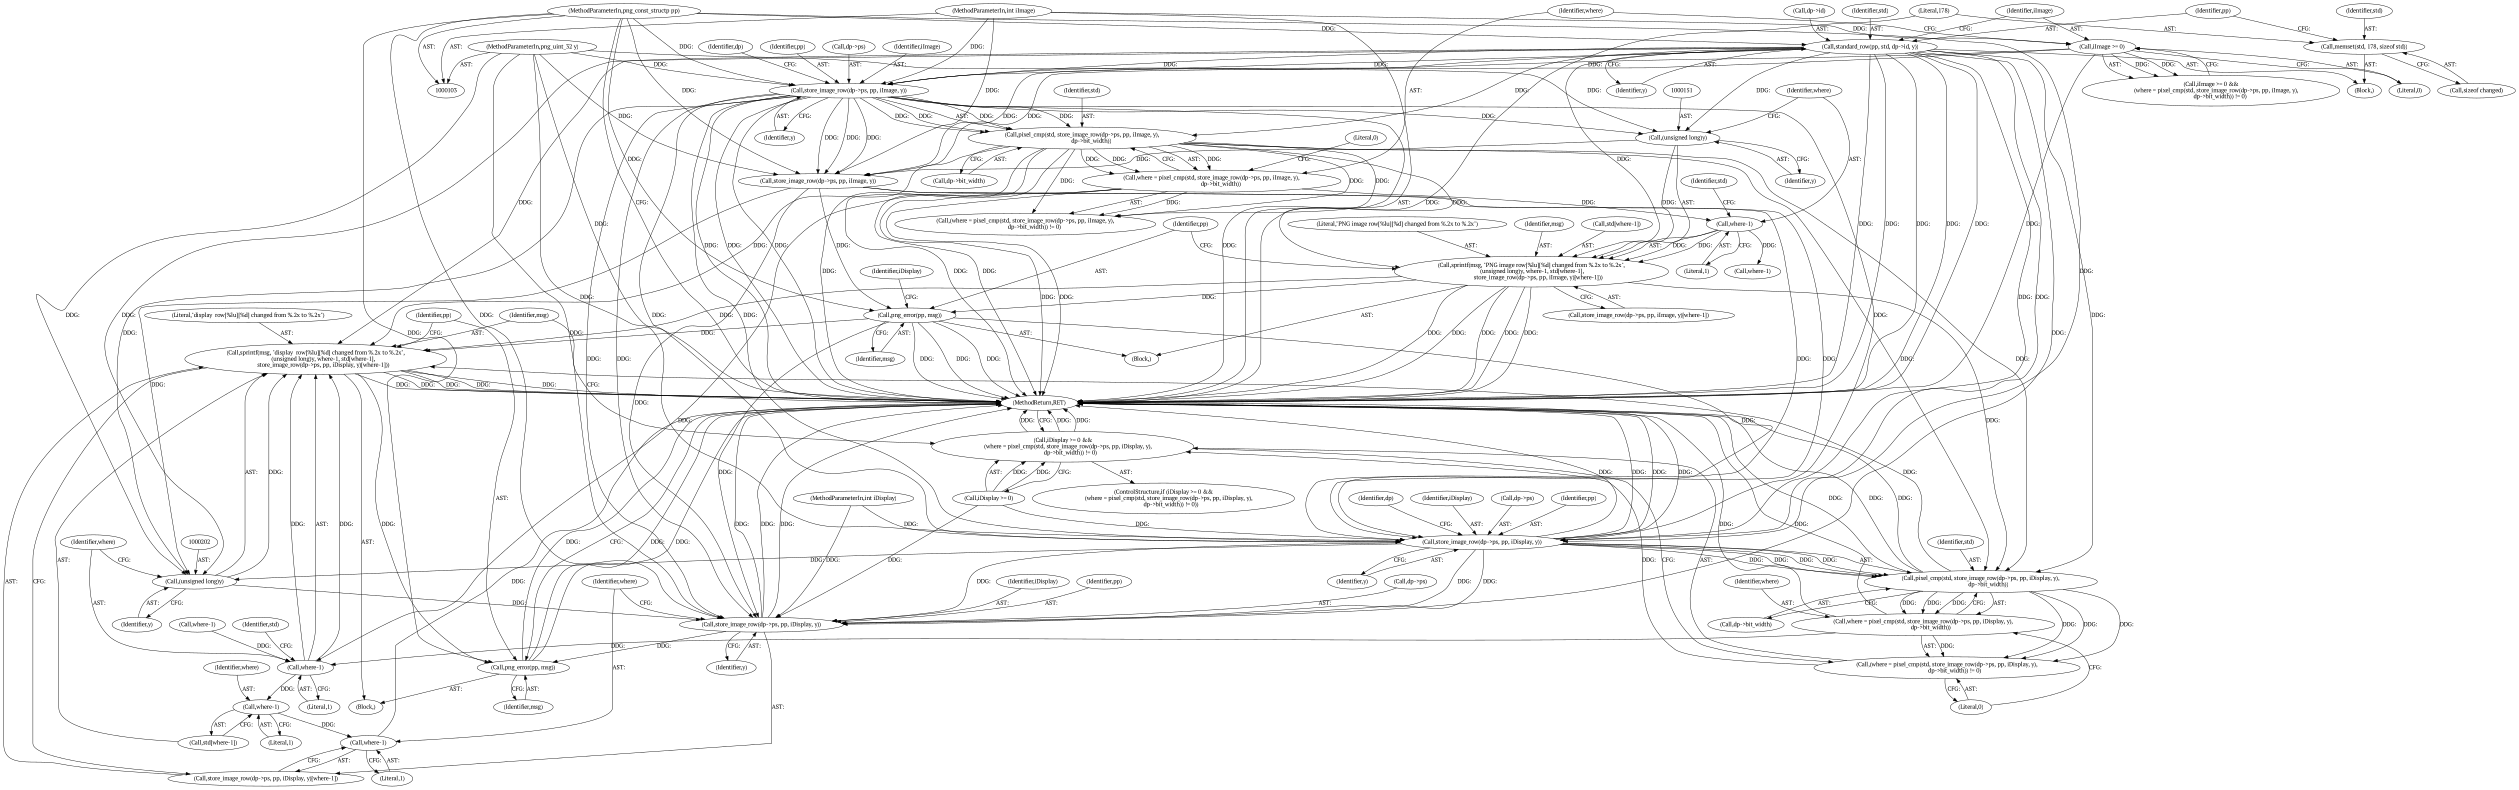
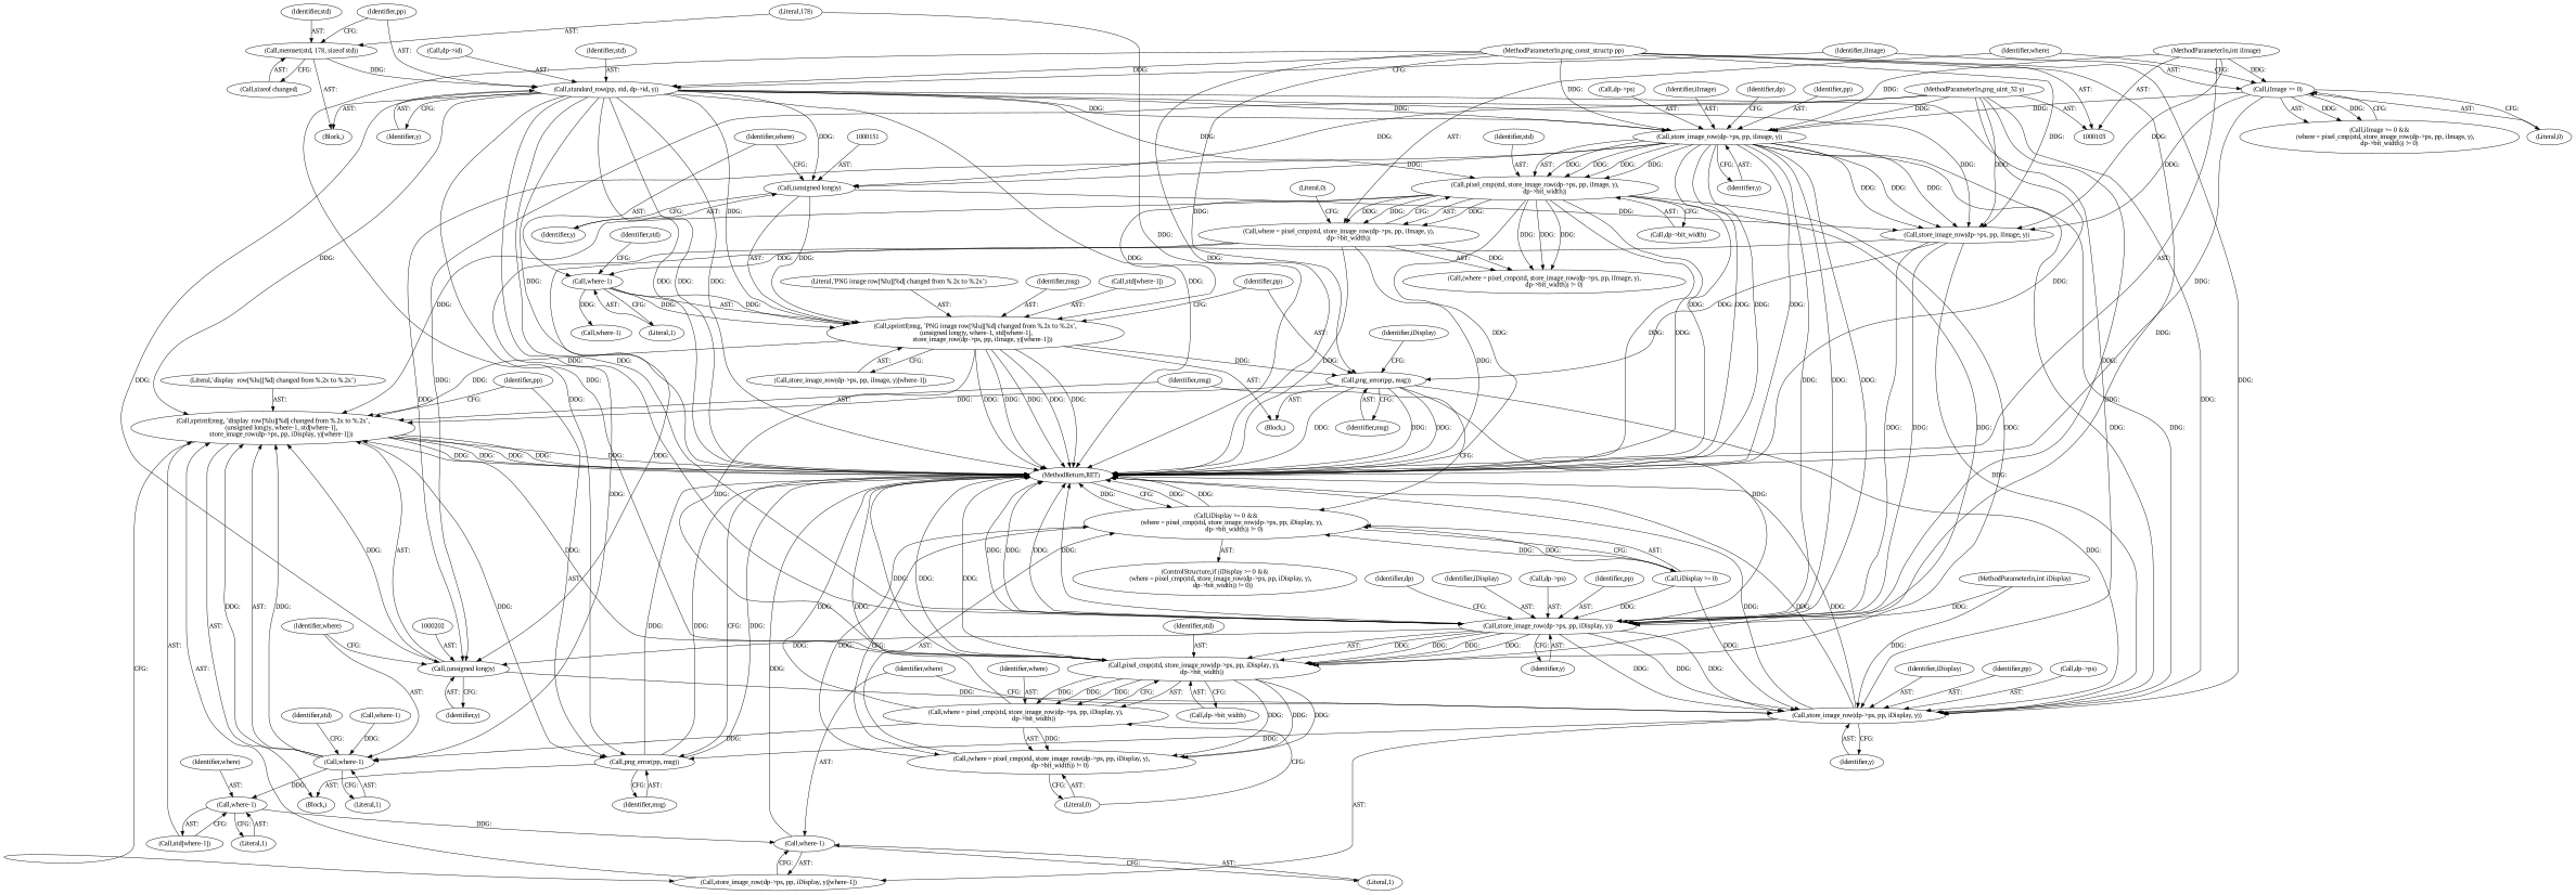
  digraph {
    fontname="PT Serif"
    node [fontname="PT Serif"]
    edge [fontname="PT Serif"]
    n1 [label="(Call,sprintf(msg, \"PNG image row[%lu][%d] changed from %.2x to %.2x\",\n (unsigned long)y, where-1, std[where-1],\n         store_image_row(dp->ps, pp, iImage, y)[where-1]))"]
    n2 [label="(Call,png_error(pp, msg))"]
    n3 [label="(Call,pixel_cmp(std, store_image_row(dp->ps, pp, iDisplay, y),\n          dp->bit_width))"]
    n4 [label="(Call,sprintf(msg, \"display  row[%lu][%d] changed from %.2x to %.2x\",\n          (unsigned long)y, where-1, std[where-1],\n          store_image_row(dp->ps, pp, iDisplay, y)[where-1]))"]
    n5 [label="(Call,store_image_row(dp->ps, pp, iImage, y)[where-1])"]
    n6 [label="(MethodReturn,RET)"]
    n7 [label="(Block,)"]
    n8 [label="(Call,store_image_row(dp->ps, pp, iDisplay, y))"]
    n9 [label="(Call,store_image_row(dp->ps, pp, iDisplay, y))"]
    n10 [label="(Identifier,msg)"]
    n11 [label="(Call,(where = pixel_cmp(std, store_image_row(dp->ps, pp, iDisplay, y),\n          dp->bit_width)) != 0)"]
    n12 [label="(Call,where = pixel_cmp(std, store_image_row(dp->ps, pp, iDisplay, y),\n          dp->bit_width))"]
    n13 [label="(Call,dp->bit_width)"]
    n14 [label="(Call,png_error(pp, msg))"]
    n15 [label="(Call,store_image_row(dp->ps, pp, iDisplay, y)[where-1])"]
    n16 [label="(Block,)"]
    n17 [label="(Call,iDisplay >= 0 &&\n       (where = pixel_cmp(std, store_image_row(dp->ps, pp, iDisplay, y),\n          dp->bit_width)) != 0)"]
    n18 [label="(Call,(unsigned long)y)"]
    n19 [label="(Call,store_image_row(dp->ps, pp, iImage, y))"]
    n20 [label="(Identifier,y)"]
    n21 [label="(Call,(unsigned long)y)"]
    n22 [label="(Call,standard_row(pp, std, dp->id, y))"]
    n23 [label="(Call,store_image_row(dp->ps, pp, iImage, y))"]
    n24 [label="(Call,pixel_cmp(std, store_image_row(dp->ps, pp, iImage, y),\n            dp->bit_width))"]
    n25 [label="(Block,)"]
    n26 [label="(Identifier,y)"]
    n27 [label="(Identifier,y)"]
    n28 [label="(Call,where = pixel_cmp(std, store_image_row(dp->ps, pp, iImage, y),\n            dp->bit_width))"]
    n29 [label="(Call,(where = pixel_cmp(std, store_image_row(dp->ps, pp, iImage, y),\n            dp->bit_width)) != 0)"]
    n30 [label="(Call,dp->bit_width)"]
    n31 [label="(Identifier,y)"]
    n32 [label="(Identifier,y)"]
    n33 [label="(Identifier,y)"]
    n34 [label="(MethodParameterIn,png_const_structp pp)"]
    1000103
    n36 [label="(Identifier,msg)"]
    n37 [label="(Call,memset(std, 178, sizeof std))"]
    n38 [label="(Call,sizeof changed)"]
    n39 [label="(MethodParameterIn,png_uint_32 y)"]
    n40 [label="(Call,iImage >= 0)"]
    n41 [label="(Literal,0)"]
    n42 [label="(Call,iImage >= 0 &&\n       (where = pixel_cmp(std, store_image_row(dp->ps, pp, iImage, y),\n            dp->bit_width)) != 0)"]
    n43 [label="(MethodParameterIn,int iImage)"]
    n44 [label="(Call,where-1)"]
    n45 [label="(Call,where-1)"]
    n46 [label="(Literal,1)"]
    n47 [label="(Call,where-1)"]
    n48 [label="(Call,where-1)"]
    n49 [label="(Literal,1)"]
    n50 [label="(Literal,0)"]
    n51 [label="(ControlStructure,if (iDisplay >= 0 &&\n       (where = pixel_cmp(std, store_image_row(dp->ps, pp, iDisplay, y),\n          dp->bit_width)) != 0))"]
    n52 [label="(Call,iDisplay >= 0)"]
    n53 [label="(Call,where-1)"]
    n54 [label="(Call,std[where-1])"]
    n55 [label="(Literal,1)"]
    n56 [label="(Literal,1)"]
    n57 [label="(Identifier,pp)"]
    n58 [label="(Identifier,msg)"]
    n59 [label="(Literal,178)"]
    n60 [label="(Call,dp->id)"]
    n61 [label="(Identifier,iImage)"]
    n62 [label="(Identifier,where)"]
    n63 [label="(Identifier,iDisplay)"]
    n64 [label="(Identifier,iImage)"]
    n65 [label="(Identifier,where)"]
    n66 [label="(Identifier,where)"]
    n67 [label="(Literal,0)"]
    n68 [label="(Identifier,where)"]
    n69 [label="(Identifier,pp)"]
    n70 [label="(Identifier,iDisplay)"]
    n71 [label="(Identifier,pp)"]
    n72 [label="(Literal,\"display  row[%lu][%d] changed from %.2x to %.2x\")"]
    n73 [label="(Identifier,pp)"]
    n74 [label="(Identifier,pp)"]
    n75 [label="(Call,where-1)"]
    n76 [label="(Identifier,std)"]
    n77 [label="(Identifier,dp)"]
    n78 [label="(Identifier,where)"]
    n79 [label="(Identifier,std)"]
    n80 [label="(Identifier,std)"]
    n81 [label="(Identifier,dp)"]
    n82 [label="(Identifier,iDisplay)"]
    n83 [label="(Call,dp->ps)"]
    n84 [label="(Identifier,std)"]
    n85 [label="(Call,std[where-1])"]
    n86 [label="(Identifier,where)"]
    n87 [label="(MethodParameterIn,int iDisplay)"]
    n88 [label="(Call,dp->ps)"]
    n89 [label="(Identifier,pp)"]
    n90 [label="(Identifier,std)"]
    n91 [label="(Identifier,std)"]
    n92 [label="(Call,dp->ps)"]
    n93 [label="(Literal,\"PNG image row[%lu][%d] changed from %.2x to %.2x\")"]
    n94 [label="(Identifier,msg)"]
    1000151
    1000202
    n1 -> n2 [label="DDG: "]
    n1 -> n3 [label="DDG: "]
    n1 -> n4 [label="DDG: "]
    n1 -> n5 [label="CFG: "]
    n1 -> n6 [label="DDG: "]
    n1 -> n6 [label="DDG: "]
    n1 -> n6 [label="DDG: "]
    n1 -> n6 [label="DDG: "]
    n1 -> n6 [label="DDG: "]
    n1 -> n7 [label="AST: "]
    n2 -> n4 [label="DDG: "]
    n2 -> n6 [label="DDG: "]
    n2 -> n6 [label="DDG: "]
    n2 -> n6 [label="DDG: "]
    n2 -> n7 [label="AST: "]
    n2 -> n8 [label="DDG: "]
    n2 -> n9 [label="DDG: "]
    n2 -> n10 [label="CFG: "]
    n3 -> n4 [label="DDG: "]
    n3 -> n6 [label="DDG: "]
    n3 -> n6 [label="DDG: "]
    n3 -> n6 [label="DDG: "]
    n3 -> n11 [label="DDG: "]
    n3 -> n11 [label="DDG: "]
    n3 -> n11 [label="DDG: "]
    n3 -> n12 [label="AST: "]
    n3 -> n12 [label="DDG: "]
    n3 -> n12 [label="DDG: "]
    n3 -> n12 [label="DDG: "]
    n3 -> n13 [label="CFG: "]
    n4 -> n6 [label="DDG: "]
    n4 -> n6 [label="DDG: "]
    n4 -> n6 [label="DDG: "]
    n4 -> n6 [label="DDG: "]
    n4 -> n6 [label="DDG: "]
    n4 -> n14 [label="DDG: "]
    n4 -> n15 [label="CFG: "]
    n4 -> n16 [label="AST: "]
    n5 -> n1 [label="AST: "]
    n6 -> n14 [label="CFG: "]
    n6 -> n17 [label="CFG: "]
    n8 -> n3 [label="AST: "]
    n8 -> n3 [label="DDG: "]
    n8 -> n3 [label="DDG: "]
    n8 -> n3 [label="DDG: "]
    n8 -> n3 [label="DDG: "]
    n8 -> n6 [label="DDG: "]
    n8 -> n6 [label="DDG: "]
    n8 -> n6 [label="DDG: "]
    n8 -> n6 [label="DDG: "]
    n8 -> n9 [label="DDG: "]
    n8 -> n9 [label="DDG: "]
    n8 -> n9 [label="DDG: "]
    n8 -> n21 [label="DDG: "]
    n8 -> n31 [label="CFG: "]
    n9 -> n6 [label="DDG: "]
    n9 -> n6 [label="DDG: "]
    n9 -> n6 [label="DDG: "]
    n9 -> n14 [label="DDG: "]
    n9 -> n15 [label="AST: "]
    n9 -> n33 [label="CFG: "]
    n10 -> n2 [label="AST: "]
    n11 -> n17 [label="AST: "]
    n11 -> n17 [label="DDG: "]
    n11 -> n50 [label="CFG: "]
    n12 -> n3 [label="CFG: "]
    n12 -> n6 [label="DDG: "]
    n12 -> n6 [label="DDG: "]
    n12 -> n11 [label="AST: "]
    n12 -> n11 [label="DDG: "]
    n12 -> n47 [label="DDG: "]
    n13 -> n3 [label="AST: "]
    n14 -> n6 [label="DDG: "]
    n14 -> n6 [label="DDG: "]
    n14 -> n6 [label="DDG: "]
    n14 -> n16 [label="AST: "]
    n14 -> n36 [label="CFG: "]
    n15 -> n4 [label="AST: "]
    n15 -> n53 [label="CFG: "]
    n17 -> n6 [label="DDG: "]
    n17 -> n6 [label="DDG: "]
    n17 -> n6 [label="DDG: "]
    n17 -> n11 [label="CFG: "]
    n17 -> n51 [label="AST: "]
    n17 -> n52 [label="CFG: "]
    n18 -> n1 [label="AST: "]
    n18 -> n1 [label="DDG: "]
    n18 -> n19 [label="DDG: "]
    n18 -> n20 [label="CFG: "]
    n19 -> n2 [label="DDG: "]
    n19 -> n8 [label="DDG: "]
    n19 -> n8 [label="DDG: "]
    n19 -> n9 [label="DDG: "]
    n19 -> n21 [label="DDG: "]
    n20 -> n18 [label="AST: "]
    n21 -> n4 [label="AST: "]
    n21 -> n4 [label="DDG: "]
    n21 -> n9 [label="DDG: "]
    n21 -> n32 [label="CFG: "]
    n22 -> n1 [label="DDG: "]
    n22 -> n3 [label="DDG: "]
    n22 -> n4 [label="DDG: "]
    n22 -> n6 [label="DDG: "]
    n22 -> n6 [label="DDG: "]
    n22 -> n6 [label="DDG: "]
    n22 -> n6 [label="DDG: "]
    n22 -> n6 [label="DDG: "]
    n22 -> n8 [label="DDG: "]
    n22 -> n8 [label="DDG: "]
    n22 -> n9 [label="DDG: "]
    n22 -> n18 [label="DDG: "]
    n22 -> n19 [label="DDG: "]
    n22 -> n21 [label="DDG: "]
    n22 -> n23 [label="DDG: "]
    n22 -> n23 [label="DDG: "]
    n22 -> n24 [label="DDG: "]
    n22 -> n25 [label="AST: "]
    n22 -> n26 [label="CFG: "]
    n23 -> n6 [label="DDG: "]
    n23 -> n6 [label="DDG: "]
    n23 -> n6 [label="DDG: "]
    n23 -> n6 [label="DDG: "]
    n23 -> n8 [label="DDG: "]
    n23 -> n8 [label="DDG: "]
    n23 -> n8 [label="DDG: "]
    n23 -> n9 [label="DDG: "]
    n23 -> n9 [label="DDG: "]
    n23 -> n18 [label="DDG: "]
    n23 -> n19 [label="DDG: "]
    n23 -> n19 [label="DDG: "]
    n23 -> n19 [label="DDG: "]
    n23 -> n21 [label="DDG: "]
    n23 -> n24 [label="AST: "]
    n23 -> n24 [label="DDG: "]
    n23 -> n24 [label="DDG: "]
    n23 -> n24 [label="DDG: "]
    n23 -> n24 [label="DDG: "]
    n23 -> n27 [label="CFG: "]
    n24 -> n1 [label="DDG: "]
    n24 -> n3 [label="DDG: "]
    n24 -> n3 [label="DDG: "]
    n24 -> n4 [label="DDG: "]
    n24 -> n6 [label="DDG: "]
    n24 -> n6 [label="DDG: "]
    n24 -> n6 [label="DDG: "]
    n24 -> n28 [label="AST: "]
    n24 -> n28 [label="DDG: "]
    n24 -> n28 [label="DDG: "]
    n24 -> n28 [label="DDG: "]
    n24 -> n29 [label="DDG: "]
    n24 -> n29 [label="DDG: "]
    n24 -> n29 [label="DDG: "]
    n24 -> n30 [label="CFG: "]
    n26 -> n22 [label="AST: "]
    n27 -> n23 [label="AST: "]
    n28 -> n6 [label="DDG: "]
    n28 -> n6 [label="DDG: "]
    n28 -> n24 [label="CFG: "]
    n28 -> n29 [label="AST: "]
    n28 -> n29 [label="DDG: "]
    n28 -> n44 [label="DDG: "]
    n28 -> n47 [label="DDG: "]
    n30 -> n24 [label="AST: "]
    n31 -> n8 [label="AST: "]
    n32 -> n21 [label="AST: "]
    n33 -> n9 [label="AST: "]
    n34 -> n2 [label="DDG: "]
-   n34 -> n6 [label="CFG: "]
+   n34 -> n6 [label="DDG: "]
    n34 -> n8 [label="DDG: "]
    n34 -> n9 [label="DDG: "]
    n34 -> n14 [label="DDG: "]
    n34 -> n19 [label="DDG: "]
    n34 -> n22 [label="DDG: "]
    n34 -> n23 [label="DDG: "]
    n34 -> 1000103 [label="AST: "]
    n36 -> n14 [label="AST: "]
+   n37 -> n22 [label="DDG: "]
    n37 -> n25 [label="AST: "]
    n37 -> n38 [label="CFG: "]
    n38 -> n37 [label="AST: "]
    n39 -> n6 [label="DDG: "]
    n39 -> n8 [label="DDG: "]
    n39 -> n9 [label="DDG: "]
    n39 -> n18 [label="DDG: "]
    n39 -> n19 [label="DDG: "]
    n39 -> n21 [label="DDG: "]
    n39 -> n23 [label="DDG: "]
    n39 -> 1000103 [label="AST: "]
    n40 -> n6 [label="DDG: "]
    n40 -> n19 [label="DDG: "]
    n40 -> n23 [label="DDG: "]
    n40 -> n41 [label="CFG: "]
    n40 -> n42 [label="AST: "]
    n40 -> n42 [label="DDG: "]
    n40 -> n42 [label="DDG: "]
    n41 -> n40 [label="AST: "]
    n42 -> n40 [label="CFG: "]
    n43 -> n6 [label="AST: "]
    n43 -> n19 [label="DDG: "]
    n43 -> n23 [label="DDG: "]
    n43 -> 1000103 [label="AST: "]
    n43 -> n40 [label="DDG: "]
    n44 -> n1 [label="AST: "]
    n44 -> n1 [label="DDG: "]
    n44 -> n1 [label="DDG: "]
    n44 -> n45 [label="DDG: "]
    n44 -> n46 [label="CFG: "]
    n46 -> n44 [label="AST: "]
    n47 -> n4 [label="AST: "]
    n47 -> n4 [label="DDG: "]
    n47 -> n4 [label="DDG: "]
    n47 -> n48 [label="DDG: "]
    n47 -> n49 [label="CFG: "]
    n48 -> n53 [label="DDG: "]
    n48 -> n54 [label="AST: "]
    n48 -> n55 [label="CFG: "]
    n49 -> n47 [label="AST: "]
    n50 -> n11 [label="AST: "]
    n50 -> n12 [label="CFG: "]
    n52 -> n8 [label="DDG: "]
    n52 -> n9 [label="DDG: "]
    n52 -> n17 [label="AST: "]
    n52 -> n17 [label="DDG: "]
    n52 -> n17 [label="DDG: "]
    n53 -> n6 [label="DDG: "]
    n53 -> n15 [label="AST: "]
    n53 -> n56 [label="CFG: "]
    n54 -> n4 [label="AST: "]
    n54 -> n48 [label="CFG: "]
    n55 -> n48 [label="AST: "]
    n56 -> n53 [label="AST: "]
    n57 -> n8 [label="AST: "]
    n58 -> n4 [label="AST: "]
    n58 -> n17 [label="CFG: "]
    n59 -> n6 [label="DDG: "]
    n59 -> n37 [label="AST: "]
    n60 -> n22 [label="AST: "]
    n61 -> n22 [label="CFG: "]
    n61 -> n40 [label="AST: "]
    n62 -> n28 [label="AST: "]
    n62 -> n40 [label="CFG: "]
    n63 -> n9 [label="AST: "]
    n64 -> n23 [label="AST: "]
    n65 -> n18 [label="CFG: "]
    n65 -> n44 [label="AST: "]
    n66 -> n12 [label="AST: "]
    n67 -> n28 [label="CFG: "]
    n68 -> n21 [label="CFG: "]
    n68 -> n47 [label="AST: "]
    n69 -> n22 [label="AST: "]
    n69 -> n37 [label="CFG: "]
    n70 -> n2 [label="CFG: "]
    n71 -> n1 [label="CFG: "]
    n71 -> n2 [label="AST: "]
    n72 -> n4 [label="AST: "]
    n73 -> n4 [label="CFG: "]
    n73 -> n14 [label="AST: "]
    n74 -> n9 [label="AST: "]
    n75 -> n47 [label="DDG: "]
    n76 -> n3 [label="AST: "]
    n77 -> n23 [label="CFG: "]
    n78 -> n9 [label="CFG: "]
    n78 -> n53 [label="AST: "]
    n79 -> n24 [label="AST: "]
    n80 -> n37 [label="AST: "]
    n81 -> n8 [label="CFG: "]
    n82 -> n8 [label="AST: "]
    n83 -> n8 [label="AST: "]
    n84 -> n47 [label="CFG: "]
    n85 -> n1 [label="AST: "]
    n86 -> n48 [label="AST: "]
    n87 -> n8 [label="DDG: "]
    n87 -> n9 [label="DDG: "]
    n88 -> n9 [label="AST: "]
    n89 -> n23 [label="AST: "]
    n90 -> n44 [label="CFG: "]
    n91 -> n22 [label="AST: "]
    n92 -> n23 [label="AST: "]
    n93 -> n1 [label="AST: "]
    n94 -> n1 [label="AST: "]
    1000151 -> n18 [label="AST: "]
    1000202 -> n21 [label="AST: "]
  }
